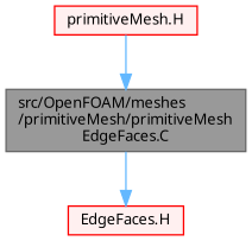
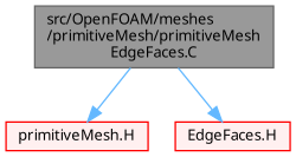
  digraph {
    fontname="Noto Sans"
    node [color=red fillcolor="#FFF0F0" fontname="Noto Sans" fontsize=10 shape=box style=filled]
    edge [color=steelblue1 fontname="Noto Sans" fontsize=10 labelfontname=Helvetica labelfontsize=10 style=solid]
    n1 [color=gray40 fillcolor=grey60 fontcolor=black height=0.2 label="src/OpenFOAM/meshes\l/primitiveMesh/primitiveMesh\lEdgeFaces.C" width=0.4]
    n2 [height=0.2 label="primitiveMesh.H" width=0.4]
    n3 [height=0.2 label="EdgeFaces.H" width=0.4]
-   n2 -> n1
+   n1 -> n2
    n1 -> n3
  }
